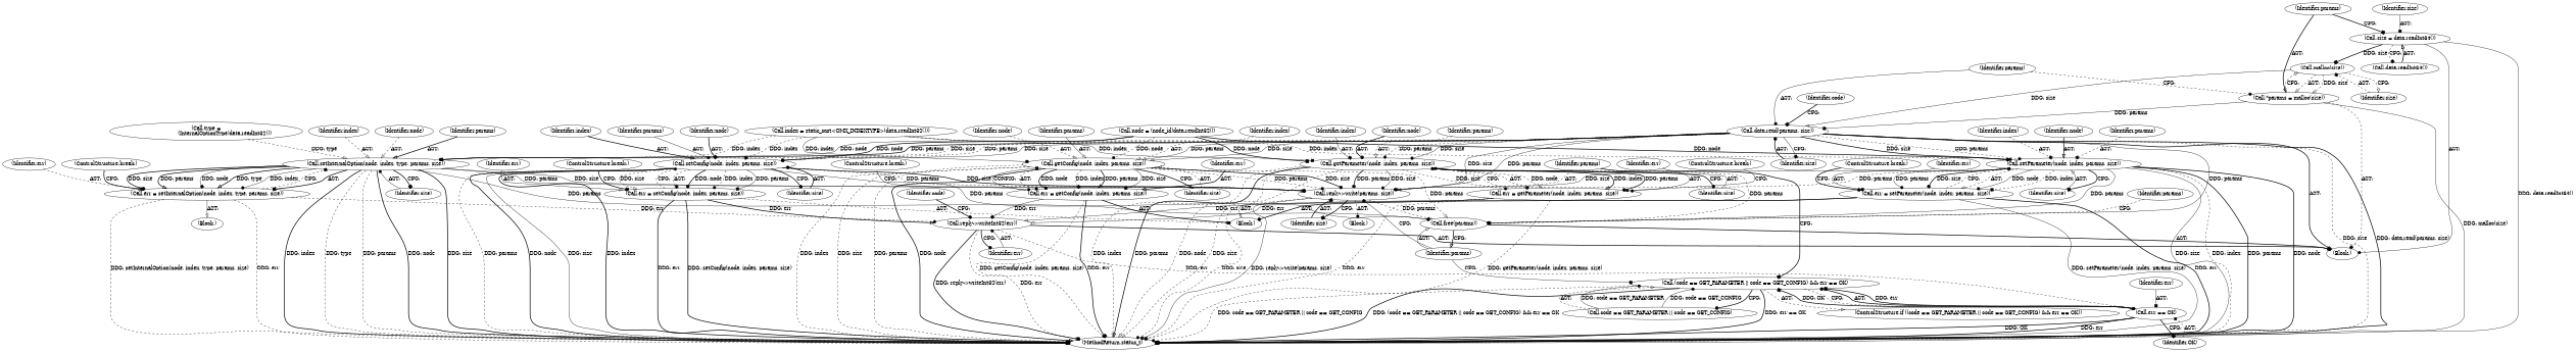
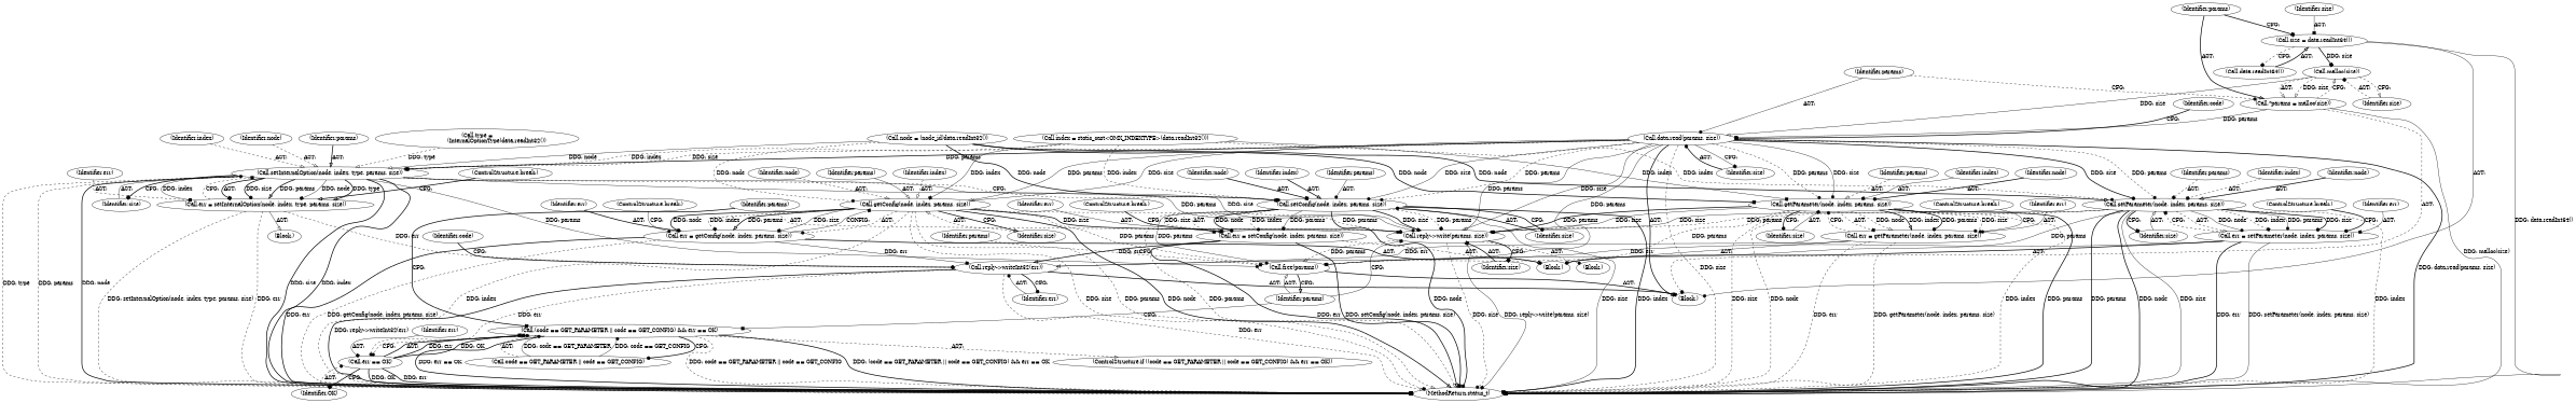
  digraph {
    edge [arrowhead=onormal style=bold]
    n1 [label="(Call,size = data.readInt64())"]
    n2 [label="(Call,malloc(size))"]
    n3 [label="(MethodReturn,status_t)"]
    n4 [label="(Block,)"]
    n5 [label="(Call,data.readInt64())"]
    n6 [label="(Call,*params = malloc(size))"]
    n7 [label="(Call,data.read(params, size))"]
    n8 [label="(Identifier,size)"]
    n9 [label="(Call,getParameter(node, index, params, size))"]
    n10 [label="(Call,reply->write(params, size))"]
    n11 [label="(Call,free(params))"]
    n12 [label="(Call,setParameter(node, index, params, size))"]
    n13 [label="(Call,getConfig(node, index, params, size))"]
    n14 [label="(Call,setConfig(node, index, params, size))"]
    n15 [label="(Call,setInternalOption(node, index, type, params, size))"]
    n16 [label="(Identifier,size)"]
    n17 [label="(Call,err = getParameter(node, index, params, size))"]
    n18 [label="(Identifier,size)"]
    n19 [label="(Block,)"]
    n20 [label="(Identifier,size)"]
    n21 [label="(Identifier,params)"]
    n22 [label="(Call,err = setParameter(node, index, params, size))"]
    n23 [label="(Identifier,size)"]
    n24 [label="(Call,err = getConfig(node, index, params, size))"]
    n25 [label="(Identifier,size)"]
    n26 [label="(Call,err = setConfig(node, index, params, size))"]
    n27 [label="(Identifier,size)"]
    n28 [label="(Call,err = setInternalOption(node, index, type, params, size))"]
    n29 [label="(Identifier,size)"]
    n30 [label="(Call,reply->writeInt32(err))"]
    n31 [label="(Block,)"]
    n32 [label="(Call,err == OK)"]
    n33 [label="(Identifier,err)"]
    n34 [label="(Call,(code == GET_PARAMETER || code == GET_CONFIG) && err == OK)"]
    n35 [label="(Identifier,OK)"]
    n36 [label="(ControlStructure,if ((code == GET_PARAMETER || code == GET_CONFIG) && err == OK))"]
    n37 [label="(Call,code == GET_PARAMETER || code == GET_CONFIG)"]
    n38 [label="(Block,)"]
    n39 [label="(ControlStructure,break;)"]
    n40 [label="(Identifier,node)"]
    n41 [label="(Identifier,params)"]
    n42 [label="(Identifier,index)"]
    n43 [label="(Identifier,code)"]
    n44 [label="(Call,node = (node_id)data.readInt32())"]
    n45 [label="(Identifier,index)"]
    n46 [label="(Identifier,size)"]
    n47 [label="(Identifier,code)"]
    n48 [label="(Identifier,index)"]
    n49 [label="(ControlStructure,break;)"]
    n50 [label="(Call,type =\n                        (InternalOptionType)data.readInt32())"]
    n51 [label="(Identifier,err)"]
    n52 [label="(Identifier,params)"]
    n53 [label="(Identifier,index)"]
    n54 [label="(Identifier,err)"]
    n55 [label="(Call,index = static_cast<OMX_INDEXTYPE>(data.readInt32()))"]
    n56 [label="(ControlStructure,break;)"]
    n57 [label="(Identifier,params)"]
    n58 [label="(Identifier,node)"]
    n59 [label="(Identifier,node)"]
    n60 [label="(Identifier,err)"]
    n61 [label="(Identifier,index)"]
    n62 [label="(Identifier,params)"]
    n63 [label="(ControlStructure,break;)"]
    n64 [label="(Identifier,params)"]
    n65 [label="(ControlStructure,break;)"]
    n66 [label="(Identifier,params)"]
    n67 [label="(Identifier,err)"]
    n68 [label="(Identifier,node)"]
    n69 [label="(Identifier,err)"]
    n70 [label="(Identifier,params)"]
    n71 [label="(Identifier,err)"]
    n72 [label="(Identifier,params)"]
    n73 [label="(Identifier,node)"]
    n74 [label="(Identifier,params)"]
    n1 -> n2 [arrowhead=box label="DDG: size"]
    n1 -> n3 [label="DDG: data.readInt64()" style=solid]
    n1 -> n4 [arrowhead=dot label="AST: " style=solid]
    n1 -> n5 [arrowhead=box label="CFG: " style=dashed]
    n2 -> n6 [label="AST: " style=dashed]
    n2 -> n6 [label="DDG: size" style=dashed]
    n2 -> n7 [label="DDG: size" style=solid]
    n2 -> n8 [label="CFG: " style=dashed]
    n5 -> n1 [label="AST: "]
    n6 -> n2 [label="CFG: " style=dashed]
    n6 -> n3 [label="DDG: malloc(size)" style=solid]
    n6 -> n4 [arrowhead=box label="AST: " style=dashed]
    n6 -> n7 [arrowhead=box label="DDG: params" style=solid]
    n7 -> n3 [label="DDG: size" style=dashed]
    n7 -> n3 [label="DDG: data.read(params, size)"]
    n7 -> n4 [label="AST: "]
    n7 -> n9 [arrowhead=dot label="DDG: params" style=dashed]
    n7 -> n9 [arrowhead=dot label="DDG: size" style=solid]
    n7 -> n10 [label="DDG: params" style=solid]
    n7 -> n10 [label="DDG: size" style=solid]
    n7 -> n11 [arrowhead=dot label="DDG: params" style=solid]
    n7 -> n12 [arrowhead=dot label="DDG: params" style=dashed]
    n7 -> n12 [arrowhead=dot label="DDG: size"]
    n7 -> n13 [label="DDG: params" style=solid]
    n7 -> n13 [label="DDG: size" style=solid]
    n7 -> n14 [arrowhead=dot label="DDG: params" style=dashed]
    n7 -> n14 [arrowhead=dot label="DDG: size" style=solid]
    n7 -> n15 [label="DDG: params"]
    n7 -> n15 [arrowhead=box label="DDG: size" style=dashed]
    n7 -> n16 [arrowhead=box label="CFG: " style=solid]
    n8 -> n2 [arrowhead=box label="AST: " style=dashed]
    n9 -> n3 [label="DDG: node" style=dashed]
    n9 -> n3 [label="DDG: size" style=dashed]
    n9 -> n3 [label="DDG: index" style=dashed]
    n9 -> n3 [label="DDG: params"]
    n9 -> n10 [arrowhead=dot label="DDG: params"]
    n9 -> n10 [arrowhead=dot label="DDG: size" style=solid]
    n9 -> n11 [label="DDG: params" style=dashed]
    n9 -> n17 [arrowhead=box label="AST: " style=dashed]
    n9 -> n17 [label="DDG: node" style=dashed]
    n9 -> n17 [label="DDG: index"]
    n9 -> n17 [arrowhead=dot label="DDG: params"]
    n9 -> n17 [arrowhead=dot label="DDG: size" style=dashed]
    n9 -> n18 [arrowhead=dot label="CFG: "]
    n10 -> n3 [arrowhead=dot label="DDG: size" style=dashed]
    n10 -> n3 [arrowhead=box label="DDG: reply->write(params, size)" style=solid]
    n10 -> n11 [label="DDG: params" style=dashed]
    n10 -> n19 [arrowhead=dot label="AST: " style=dashed]
    n10 -> n20 [arrowhead=box label="CFG: "]
    n11 -> n4 [label="AST: "]
    n11 -> n21 [label="CFG: "]
    n12 -> n3 [arrowhead=dot label="DDG: size" style=solid]
    n12 -> n3 [arrowhead=dot label="DDG: index" style=dashed]
    n12 -> n3 [arrowhead=box label="DDG: params"]
    n12 -> n3 [label="DDG: node"]
    n12 -> n10 [arrowhead=dot label="DDG: params" style=dashed]
    n12 -> n10 [label="DDG: size" style=solid]
    n12 -> n11 [arrowhead=box label="DDG: params" style=solid]
    n12 -> n22 [label="AST: " style=dashed]
    n12 -> n22 [arrowhead=dot label="DDG: node" style=solid]
    n12 -> n22 [arrowhead=box label="DDG: index" style=dashed]
    n12 -> n22 [arrowhead=dot label="DDG: params" style=solid]
    n12 -> n22 [arrowhead=dot label="DDG: size"]
    n12 -> n23 [arrowhead=box label="CFG: "]
    n13 -> n3 [label="DDG: index" style=dashed]
    n13 -> n3 [arrowhead=box label="DDG: size" style=dashed]
    n13 -> n3 [label="DDG: params" style=dashed]
    n13 -> n3 [label="DDG: node"]
    n13 -> n10 [arrowhead=dot label="DDG: params" style=dashed]
    n13 -> n10 [arrowhead=dot label="DDG: size"]
    n13 -> n11 [label="DDG: params" style=dashed]
    n13 -> n24 [arrowhead=dot label="AST: " style=dashed]
    n13 -> n24 [arrowhead=dot label="DDG: node"]
    n13 -> n24 [arrowhead=box label="DDG: index" style=dashed]
    n13 -> n24 [label="DDG: params"]
    n13 -> n24 [arrowhead=box label="DDG: size" style=solid]
    n13 -> n25 [label="CFG: "]
    n14 -> n3 [arrowhead=dot label="DDG: node"]
    n14 -> n3 [label="DDG: size" style=solid]
    n14 -> n3 [arrowhead=box label="DDG: index"]
    n14 -> n3 [label="DDG: params" style=dashed]
    n14 -> n10 [arrowhead=box label="DDG: params" style=dashed]
    n14 -> n10 [label="DDG: size"]
    n14 -> n11 [arrowhead=dot label="DDG: params" style=solid]
    n14 -> n26 [arrowhead=box label="AST: " style=dashed]
    n14 -> n26 [arrowhead=dot label="DDG: node"]
    n14 -> n26 [arrowhead=dot label="DDG: index" style=dashed]
    n14 -> n26 [arrowhead=box label="DDG: params" style=solid]
    n14 -> n26 [label="DDG: size" style=dashed]
    n14 -> n27 [arrowhead=dot label="CFG: "]
    n15 -> n3 [label="DDG: index"]
    n15 -> n3 [label="DDG: type" style=dashed]
    n15 -> n3 [arrowhead=dot label="DDG: params" style=dashed]
    n15 -> n3 [arrowhead=dot label="DDG: node"]
    n15 -> n3 [arrowhead=dot label="DDG: size"]
    n15 -> n10 [arrowhead=dot label="DDG: params" style=solid]
    n15 -> n10 [arrowhead=dot label="DDG: size" style=solid]
    n15 -> n11 [arrowhead=dot label="DDG: params" style=solid]
    n15 -> n28 [arrowhead=box label="AST: "]
    n15 -> n28 [arrowhead=dot label="DDG: size"]
    n15 -> n28 [label="DDG: params"]
    n15 -> n28 [arrowhead=box label="DDG: node" style=solid]
    n15 -> n28 [label="DDG: type"]
    n15 -> n28 [arrowhead=dot label="DDG: index" style=solid]
    n15 -> n29 [arrowhead=box label="CFG: "]
    n16 -> n7 [arrowhead=dot label="AST: "]
    n17 -> n3 [label="DDG: err" style=dashed]
    n17 -> n3 [arrowhead=box label="DDG: getParameter(node, index, params, size)" style=dashed]
    n17 -> n9 [arrowhead=dot label="CFG: " style=dashed]
    n17 -> n30 [label="DDG: err" style=solid]
    n17 -> n31 [label="AST: " style=solid]
    n18 -> n9 [arrowhead=box label="AST: " style=solid]
    n20 -> n10 [arrowhead=box label="AST: "]
    n21 -> n10 [arrowhead=box label="CFG: " style=solid]
    n21 -> n11 [label="AST: " style=solid]
    n21 -> n34 [arrowhead=box label="CFG: " style=solid]
    n22 -> n3 [label="DDG: err"]
    n22 -> n3 [label="DDG: setParameter(node, index, params, size)" style=solid]
    n22 -> n12 [arrowhead=box label="CFG: " style=dashed]
    n22 -> n30 [label="DDG: err" style=solid]
    n22 -> n31 [arrowhead=dot label="AST: "]
    n23 -> n12 [label="AST: " style=solid]
    n24 -> n3 [arrowhead=box label="DDG: err"]
    n24 -> n3 [arrowhead=dot label="DDG: getConfig(node, index, params, size)" style=dashed]
    n24 -> n13 [arrowhead=box label="CONFIG: " style=solid]
    n24 -> n30 [arrowhead=box label="DDG: err" style=solid]
    n24 -> n31 [label="AST: "]
    n25 -> n13 [label="AST: " style=dashed]
    n26 -> n3 [arrowhead=box label="DDG: setConfig(node, index, params, size)"]
    n26 -> n3 [label="DDG: err"]
-   n26 -> n14 [arrowhead=dot label="CFG: " style=dashed]
+   n15 -> n14 [arrowhead=dot label="CFG: " style=dashed]
    n26 -> n30 [label="DDG: err"]
    n26 -> n31 [arrowhead=box label="AST: " style=dashed]
    n27 -> n14 [arrowhead=dot label="AST: "]
    n28 -> n3 [arrowhead=box label="DDG: err" style=dashed]
    n28 -> n3 [arrowhead=box label="DDG: setInternalOption(node, index, type, params, size)" style=dashed]
    n28 -> n15 [arrowhead=box label="CFG: " style=dashed]
    n28 -> n30 [arrowhead=dot label="DDG: err" style=dashed]
    n28 -> n38 [label="AST: " style=solid]
    n29 -> n15 [arrowhead=dot label="AST: " style=solid]
    n30 -> n3 [label="DDG: err" style=dashed]
    n30 -> n3 [arrowhead=box label="DDG: reply->writeInt32(err)"]
    n30 -> n4 [arrowhead=box label="AST: "]
    n30 -> n32 [arrowhead=dot label="DDG: err" style=dashed]
    n30 -> n33 [arrowhead=dot label="CFG: "]
    n32 -> n3 [label="DDG: OK"]
    n32 -> n3 [arrowhead=dot label="DDG: err"]
    n32 -> n34 [arrowhead=dot label="AST: "]
    n32 -> n34 [arrowhead=box label="DDG: err"]
    n32 -> n34 [arrowhead=box label="DDG: OK"]
    n32 -> n35 [arrowhead=box label="CFG: "]
    n33 -> n30 [arrowhead=dot label="AST: " style=solid]
    n34 -> n3 [arrowhead=dot label="DDG: code == GET_PARAMETER || code == GET_CONFIG" style=dashed]
    n34 -> n3 [arrowhead=box label="DDG: (code == GET_PARAMETER || code == GET_CONFIG) && err == OK"]
    n34 -> n3 [arrowhead=box label="DDG: err == OK"]
    n34 -> n32 [arrowhead=dot label="CFG: " style=dashed]
    n34 -> n36 [label="AST: " style=dashed]
    n34 -> n37 [arrowhead=dot label="CFG: "]
    n35 -> n32 [arrowhead=dot label="AST: " style=dashed]
    n37 -> n34 [label="AST: " style=dashed]
    n37 -> n34 [arrowhead=dot label="DDG: code == GET_PARAMETER" style=solid]
    n37 -> n34 [arrowhead=dot label="DDG: code == GET_CONFIG" style=solid]
    n39 -> n26 [arrowhead=box label="CFG: "]
    n40 -> n13 [label="AST: " style=dashed]
    n41 -> n13 [label="AST: " style=solid]
    n42 -> n14 [label="AST: "]
    n43 -> n30 [arrowhead=dot label="CFG: "]
    n44 -> n9 [arrowhead=box label="DDG: node"]
    n44 -> n12 [label="DDG: node"]
    n44 -> n13 [arrowhead=dot label="DDG: node" style=dashed]
    n44 -> n14 [arrowhead=dot label="DDG: node"]
    n44 -> n15 [label="DDG: node" style=solid]
    n45 -> n13 [label="AST: " style=dashed]
    n46 -> n1 [arrowhead=box label="AST: " style=solid]
    n47 -> n7 [arrowhead=box label="CFG: "]
    n48 -> n12 [arrowhead=box label="AST: " style=dashed]
    n49 -> n22 [arrowhead=dot label="CFG: "]
    n50 -> n15 [label="DDG: type" style=dashed]
    n51 -> n24 [label="AST: "]
    n52 -> n6 [arrowhead=dot label="CFG: " style=dashed]
    n52 -> n7 [arrowhead=dot label="AST: " style=solid]
    n53 -> n15 [label="AST: " style=dashed]
    n54 -> n32 [arrowhead=box label="AST: " style=solid]
    n55 -> n9 [arrowhead=box label="DDG: index" style=solid]
    n55 -> n12 [arrowhead=dot label="DDG: index" style=dashed]
    n55 -> n13 [arrowhead=box label="DDG: index" style=solid]
    n55 -> n14 [arrowhead=box label="DDG: index" style=dashed]
    n55 -> n15 [arrowhead=box label="DDG: index" style=dashed]
    n56 -> n28 [label="CFG: "]
    n57 -> n9 [label="AST: " style=dashed]
    n58 -> n15 [label="AST: " style=dashed]
    n59 -> n12 [label="AST: "]
    n60 -> n22 [arrowhead=box label="AST: " style=solid]
    n61 -> n9 [arrowhead=box label="AST: " style=solid]
    n62 -> n10 [arrowhead=dot label="AST: " style=dashed]
    n62 -> n34 [arrowhead=box label="CFG: "]
    n63 -> n24 [arrowhead=dot label="CFG: " style=solid]
    n64 -> n12 [arrowhead=box label="AST: " style=dashed]
    n65 -> n17 [arrowhead=dot label="CFG: " style=solid]
    n66 -> n14 [arrowhead=dot label="AST: " style=solid]
    n67 -> n28 [arrowhead=box label="AST: " style=dashed]
    n68 -> n9 [arrowhead=dot label="AST: "]
    n69 -> n17 [arrowhead=dot label="AST: " style=solid]
    n70 -> n11 [arrowhead=box label="CFG: " style=dashed]
    n71 -> n26 [label="AST: " style=solid]
    n72 -> n1 [arrowhead=box label="CFG: "]
    n72 -> n6 [label="AST: "]
    n73 -> n14 [arrowhead=box label="AST: "]
    n74 -> n15 [label="AST: "]
  }
